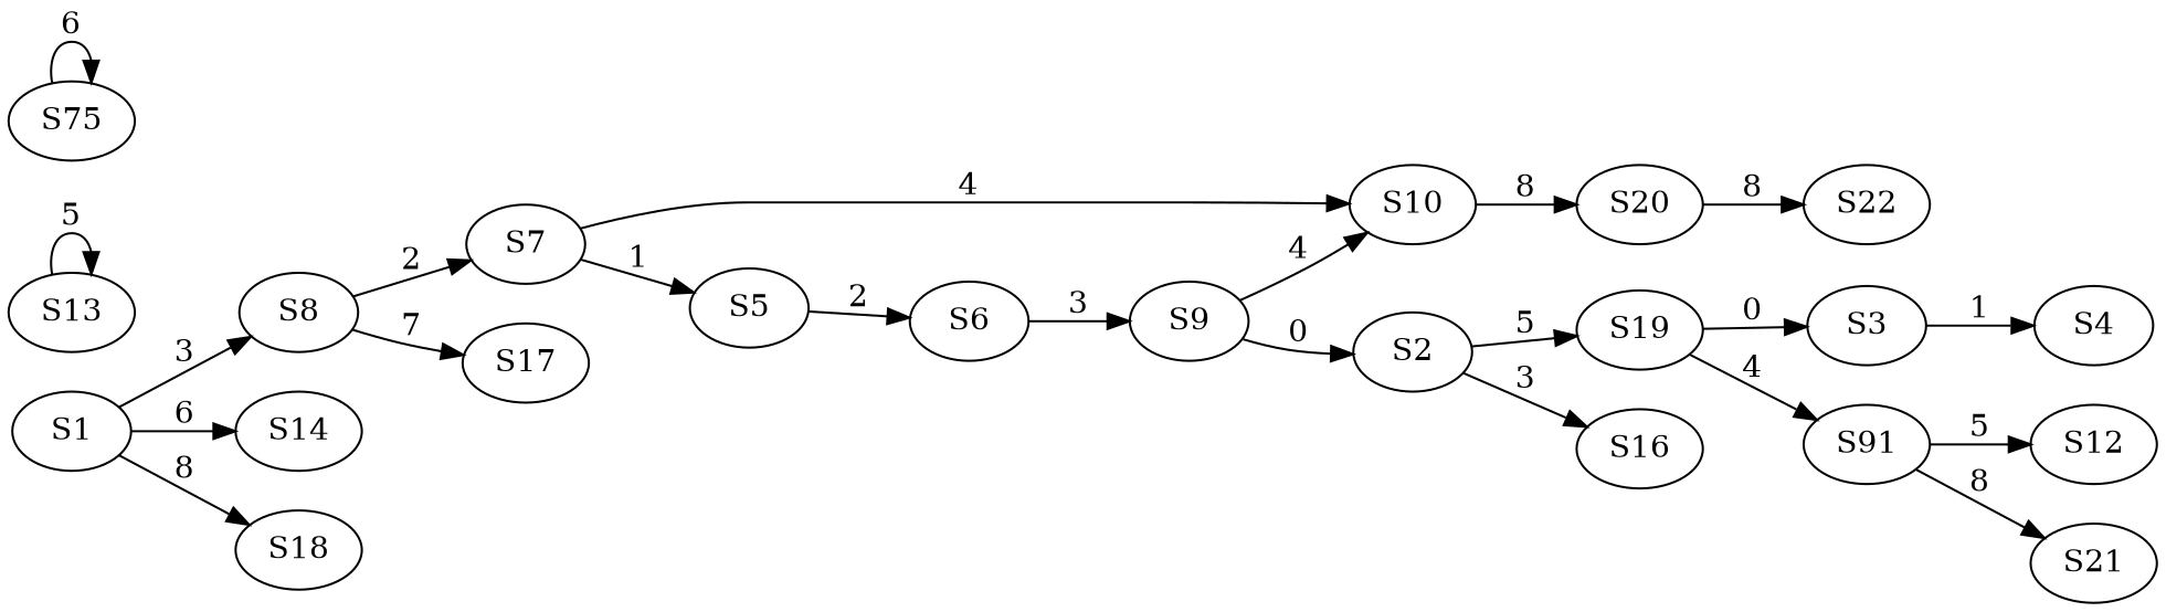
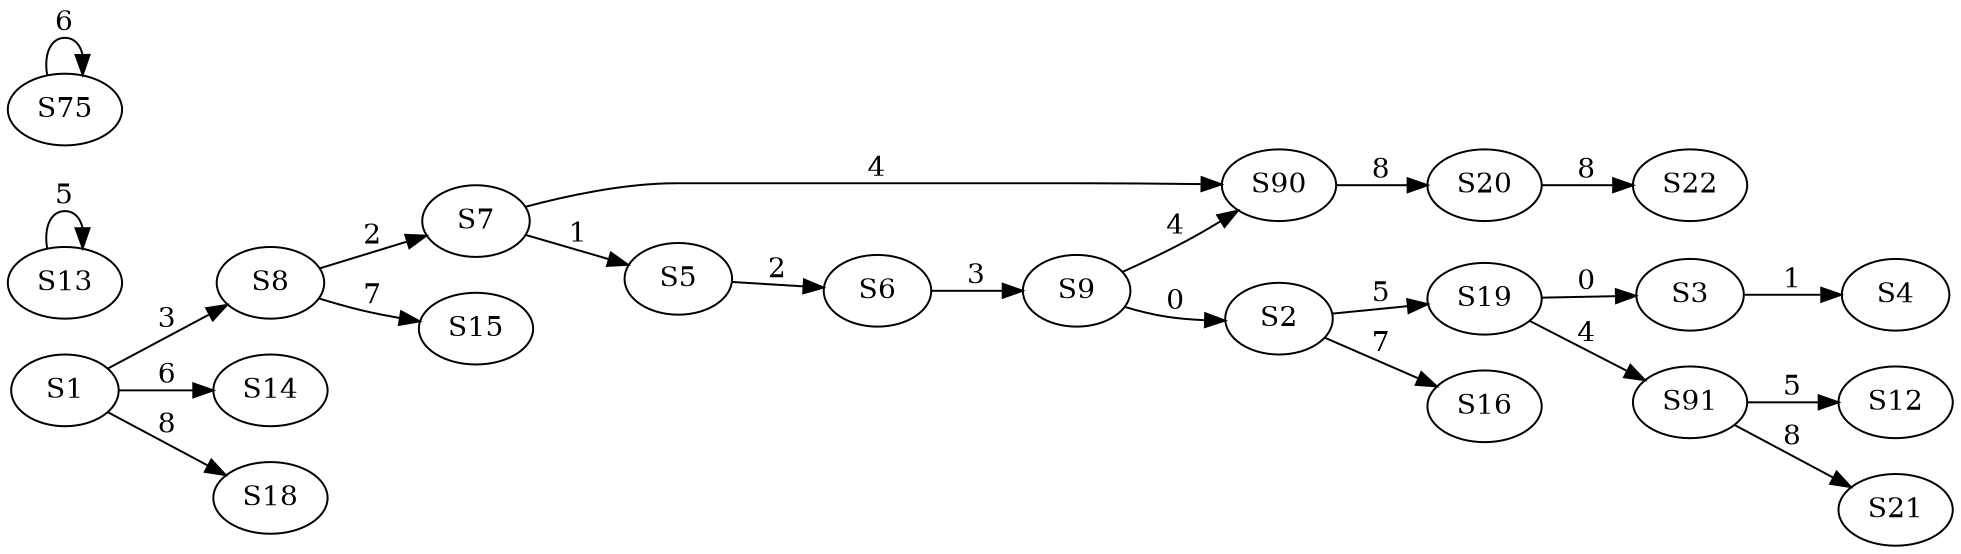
  strict digraph {
    rankdir=LR
    S9
    S2
-   S10
+   S10 [label=S90]
    S19
    S16
    S20
    S3
    n8 [label=S91]
    S4
    S12
    S21
    S7
    S5
    S6
    S8
-   S17
+   S17 [label=S15]
    S1
    S14
    S18
    S22
    S13
    n22 [label=S75]
    S9 -> S2 [label=0]
    S9 -> S10 [label=4]
    S2 -> S19 [label=5]
-   S2 -> S16 [label=3]
+   S2 -> S16 [label=7]
    S10 -> S20 [label=8]
    S19 -> S3 [label=0]
    S19 -> n8 [label=4]
    S20 -> S22 [label=8]
    S3 -> S4 [label=1]
    n8 -> S12 [label=5]
    n8 -> S21 [label=8]
    S7 -> S10 [label=4]
    S7 -> S5 [label=1]
    S5 -> S6 [label=2]
    S6 -> S9 [label=3]
    S8 -> S7 [label=2]
    S8 -> S17 [label=7]
    S1 -> S8 [label=3]
    S1 -> S14 [label=6]
    S1 -> S18 [label=8]
    S13 -> S13 [label=5]
    n22 -> n22 [label=6]
  }
